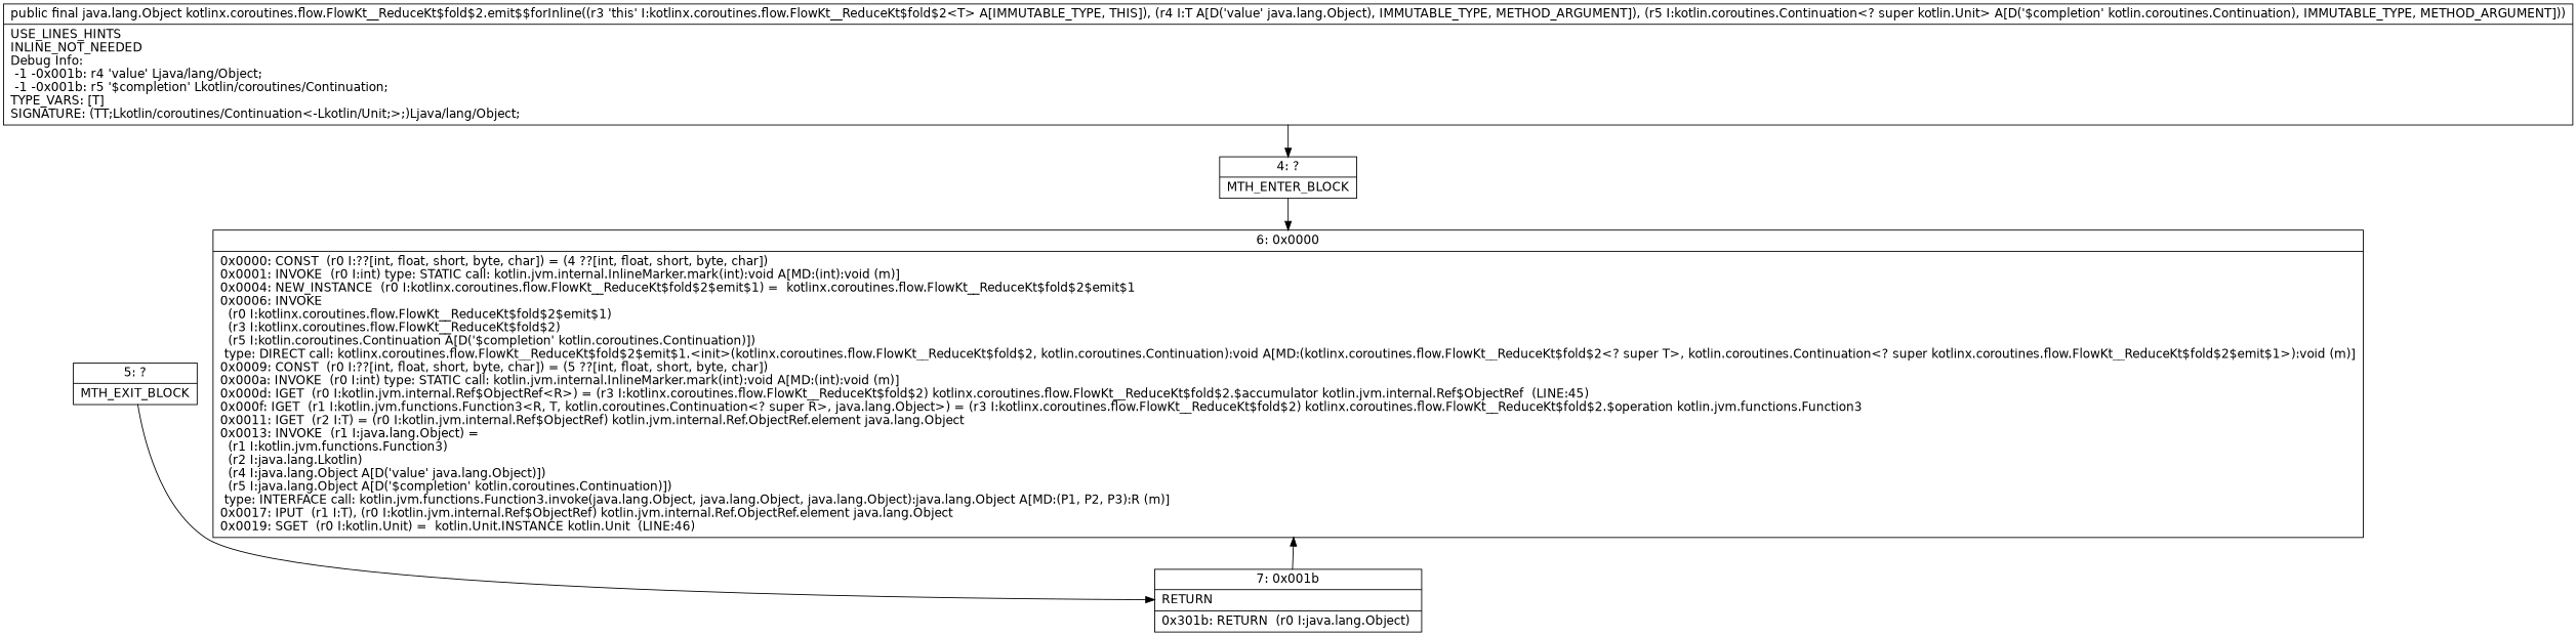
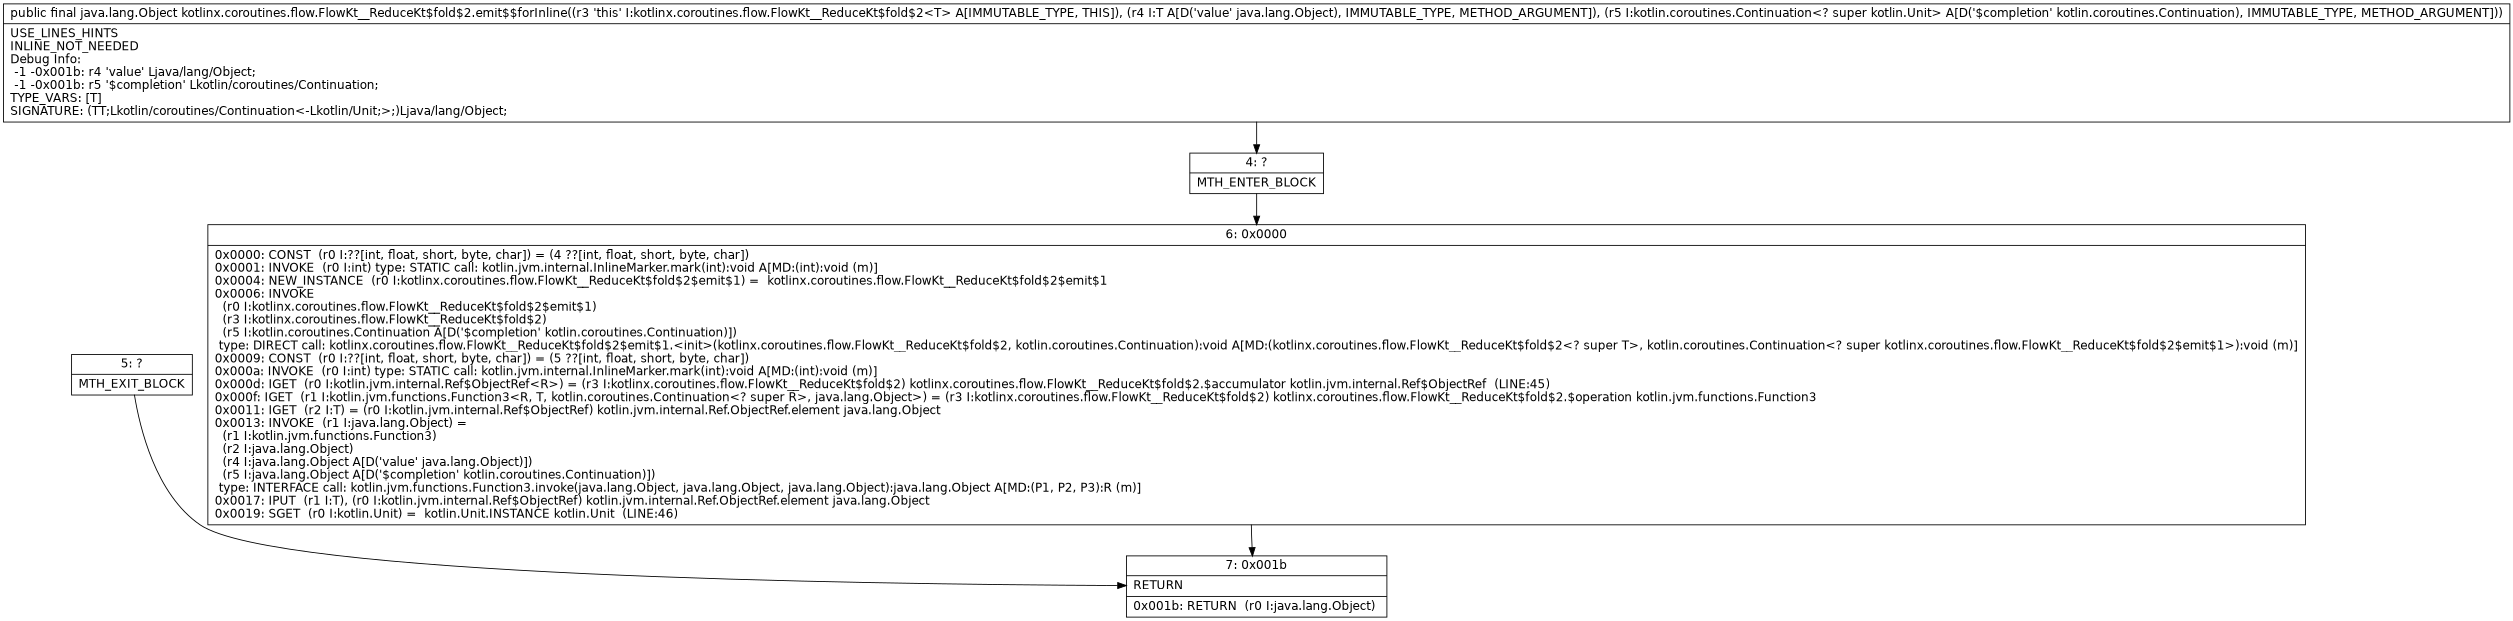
  digraph {
    fontname="DejaVu Sans"
    node [fontname="DejaVu Sans" shape=record]
    edge [fontname="DejaVu Sans"]
    n1 [label="{4\:\ ?|MTH_ENTER_BLOCK\l}"]
-   n2 [label="{6\:\ 0x0000|0x0000: CONST  (r0 I:??[int, float, short, byte, char]) = (4 ??[int, float, short, byte, char]) \l0x0001: INVOKE  (r0 I:int) type: STATIC call: kotlin.jvm.internal.InlineMarker.mark(int):void A[MD:(int):void (m)]\l0x0004: NEW_INSTANCE  (r0 I:kotlinx.coroutines.flow.FlowKt__ReduceKt$fold$2$emit$1) =  kotlinx.coroutines.flow.FlowKt__ReduceKt$fold$2$emit$1 \l0x0006: INVOKE  \l  (r0 I:kotlinx.coroutines.flow.FlowKt__ReduceKt$fold$2$emit$1)\l  (r3 I:kotlinx.coroutines.flow.FlowKt__ReduceKt$fold$2)\l  (r5 I:kotlin.coroutines.Continuation A[D('$completion' kotlin.coroutines.Continuation)])\l type: DIRECT call: kotlinx.coroutines.flow.FlowKt__ReduceKt$fold$2$emit$1.\<init\>(kotlinx.coroutines.flow.FlowKt__ReduceKt$fold$2, kotlin.coroutines.Continuation):void A[MD:(kotlinx.coroutines.flow.FlowKt__ReduceKt$fold$2\<? super T\>, kotlin.coroutines.Continuation\<? super kotlinx.coroutines.flow.FlowKt__ReduceKt$fold$2$emit$1\>):void (m)]\l0x0009: CONST  (r0 I:??[int, float, short, byte, char]) = (5 ??[int, float, short, byte, char]) \l0x000a: INVOKE  (r0 I:int) type: STATIC call: kotlin.jvm.internal.InlineMarker.mark(int):void A[MD:(int):void (m)]\l0x000d: IGET  (r0 I:kotlin.jvm.internal.Ref$ObjectRef\<R\>) = (r3 I:kotlinx.coroutines.flow.FlowKt__ReduceKt$fold$2) kotlinx.coroutines.flow.FlowKt__ReduceKt$fold$2.$accumulator kotlin.jvm.internal.Ref$ObjectRef  (LINE:45)\l0x000f: IGET  (r1 I:kotlin.jvm.functions.Function3\<R, T, kotlin.coroutines.Continuation\<? super R\>, java.lang.Object\>) = (r3 I:kotlinx.coroutines.flow.FlowKt__ReduceKt$fold$2) kotlinx.coroutines.flow.FlowKt__ReduceKt$fold$2.$operation kotlin.jvm.functions.Function3 \l0x0011: IGET  (r2 I:T) = (r0 I:kotlin.jvm.internal.Ref$ObjectRef) kotlin.jvm.internal.Ref.ObjectRef.element java.lang.Object \l0x0013: INVOKE  (r1 I:java.lang.Object) = \l  (r1 I:kotlin.jvm.functions.Function3)\l  (r2 I:java.lang.Lkotlin)\l  (r4 I:java.lang.Object A[D('value' java.lang.Object)])\l  (r5 I:java.lang.Object A[D('$completion' kotlin.coroutines.Continuation)])\l type: INTERFACE call: kotlin.jvm.functions.Function3.invoke(java.lang.Object, java.lang.Object, java.lang.Object):java.lang.Object A[MD:(P1, P2, P3):R (m)]\l0x0017: IPUT  (r1 I:T), (r0 I:kotlin.jvm.internal.Ref$ObjectRef) kotlin.jvm.internal.Ref.ObjectRef.element java.lang.Object \l0x0019: SGET  (r0 I:kotlin.Unit) =  kotlin.Unit.INSTANCE kotlin.Unit  (LINE:46)\l}"]
-   n3 [label="{7\:\ 0x001b|RETURN\l|0x301b: RETURN  (r0 I:java.lang.Object) \l}"]
+   n2 [label="{6\:\ 0x0000|0x0000: CONST  (r0 I:??[int, float, short, byte, char]) = (4 ??[int, float, short, byte, char]) \l0x0001: INVOKE  (r0 I:int) type: STATIC call: kotlin.jvm.internal.InlineMarker.mark(int):void A[MD:(int):void (m)]\l0x0004: NEW_INSTANCE  (r0 I:kotlinx.coroutines.flow.FlowKt__ReduceKt$fold$2$emit$1) =  kotlinx.coroutines.flow.FlowKt__ReduceKt$fold$2$emit$1 \l0x0006: INVOKE  \l  (r0 I:kotlinx.coroutines.flow.FlowKt__ReduceKt$fold$2$emit$1)\l  (r3 I:kotlinx.coroutines.flow.FlowKt__ReduceKt$fold$2)\l  (r5 I:kotlin.coroutines.Continuation A[D('$completion' kotlin.coroutines.Continuation)])\l type: DIRECT call: kotlinx.coroutines.flow.FlowKt__ReduceKt$fold$2$emit$1.\<init\>(kotlinx.coroutines.flow.FlowKt__ReduceKt$fold$2, kotlin.coroutines.Continuation):void A[MD:(kotlinx.coroutines.flow.FlowKt__ReduceKt$fold$2\<? super T\>, kotlin.coroutines.Continuation\<? super kotlinx.coroutines.flow.FlowKt__ReduceKt$fold$2$emit$1\>):void (m)]\l0x0009: CONST  (r0 I:??[int, float, short, byte, char]) = (5 ??[int, float, short, byte, char]) \l0x000a: INVOKE  (r0 I:int) type: STATIC call: kotlin.jvm.internal.InlineMarker.mark(int):void A[MD:(int):void (m)]\l0x000d: IGET  (r0 I:kotlin.jvm.internal.Ref$ObjectRef\<R\>) = (r3 I:kotlinx.coroutines.flow.FlowKt__ReduceKt$fold$2) kotlinx.coroutines.flow.FlowKt__ReduceKt$fold$2.$accumulator kotlin.jvm.internal.Ref$ObjectRef  (LINE:45)\l0x000f: IGET  (r1 I:kotlin.jvm.functions.Function3\<R, T, kotlin.coroutines.Continuation\<? super R\>, java.lang.Object\>) = (r3 I:kotlinx.coroutines.flow.FlowKt__ReduceKt$fold$2) kotlinx.coroutines.flow.FlowKt__ReduceKt$fold$2.$operation kotlin.jvm.functions.Function3 \l0x0011: IGET  (r2 I:T) = (r0 I:kotlin.jvm.internal.Ref$ObjectRef) kotlin.jvm.internal.Ref.ObjectRef.element java.lang.Object \l0x0013: INVOKE  (r1 I:java.lang.Object) = \l  (r1 I:kotlin.jvm.functions.Function3)\l  (r2 I:java.lang.Object)\l  (r4 I:java.lang.Object A[D('value' java.lang.Object)])\l  (r5 I:java.lang.Object A[D('$completion' kotlin.coroutines.Continuation)])\l type: INTERFACE call: kotlin.jvm.functions.Function3.invoke(java.lang.Object, java.lang.Object, java.lang.Object):java.lang.Object A[MD:(P1, P2, P3):R (m)]\l0x0017: IPUT  (r1 I:T), (r0 I:kotlin.jvm.internal.Ref$ObjectRef) kotlin.jvm.internal.Ref.ObjectRef.element java.lang.Object \l0x0019: SGET  (r0 I:kotlin.Unit) =  kotlin.Unit.INSTANCE kotlin.Unit  (LINE:46)\l}"]
+   n3 [label="{7\:\ 0x001b|RETURN\l|0x001b: RETURN  (r0 I:java.lang.Object) \l}"]
    n4 [label="{5\:\ ?|MTH_EXIT_BLOCK\l}"]
    n5 [label="{public final java.lang.Object kotlinx.coroutines.flow.FlowKt__ReduceKt$fold$2.emit$$forInline((r3 'this' I:kotlinx.coroutines.flow.FlowKt__ReduceKt$fold$2\<T\> A[IMMUTABLE_TYPE, THIS]), (r4 I:T A[D('value' java.lang.Object), IMMUTABLE_TYPE, METHOD_ARGUMENT]), (r5 I:kotlin.coroutines.Continuation\<? super kotlin.Unit\> A[D('$completion' kotlin.coroutines.Continuation), IMMUTABLE_TYPE, METHOD_ARGUMENT]))  | USE_LINES_HINTS\lINLINE_NOT_NEEDED\lDebug Info:\l  \-1 \-0x001b: r4 'value' Ljava\/lang\/Object;\l  \-1 \-0x001b: r5 '$completion' Lkotlin\/coroutines\/Continuation;\lTYPE_VARS: [T]\lSIGNATURE: (TT;Lkotlin\/coroutines\/Continuation\<\-Lkotlin\/Unit;\>;)Ljava\/lang\/Object;\l}"]
    n1 -> n2
-   n3 -> n2
+   n2 -> n3
    n4 -> n3
    n5 -> n1
  }
